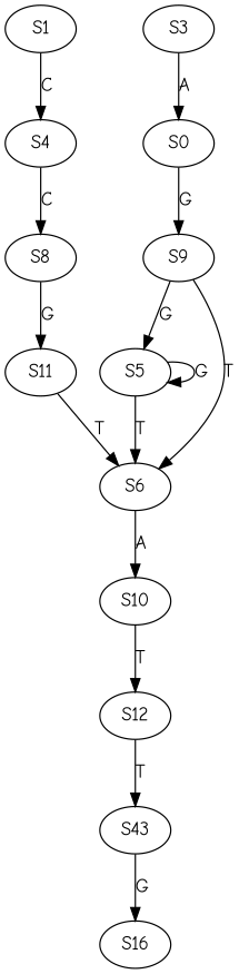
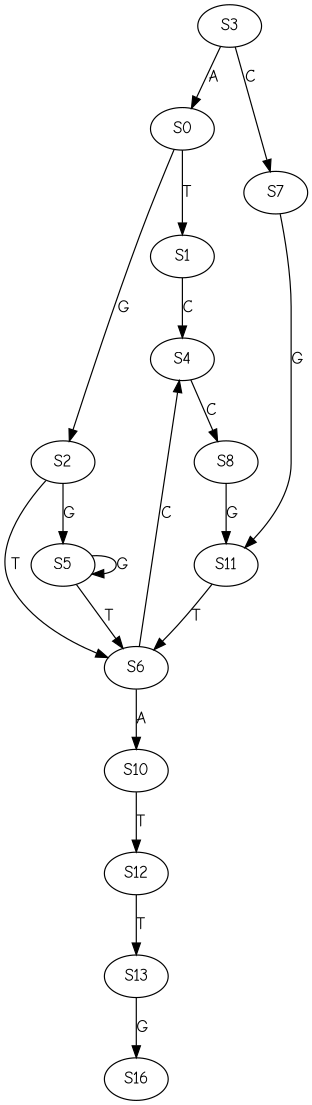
  strict digraph {
    fontname="Comic Neue"
    node [fontname="Comic Neue"]
    edge [fontname="Comic Neue"]
    S0
    S1
-   S2 [label=S9]
+   S2
    S4
    S5
    S6
    S3
+   S7
    S8
    S10
    S11
    S12
-   S13 [label=S43]
+   S13
    n14 [label=S16]
+   S0 -> S1 [label=T]
    S0 -> S2 [label=G]
    S1 -> S4 [label=C]
    S2 -> S5 [label=G]
    S2 -> S6 [label=T]
    S4 -> S8 [label=C]
    S5 -> S5 [label=G]
    S5 -> S6 [label=T]
+   S6 -> S4 [label=C]
    S6 -> S10 [label=A]
    S3 -> S0 [label=A]
+   S3 -> S7 [label=C]
+   S7 -> S11 [label=G]
    S8 -> S11 [label=G]
    S10 -> S12 [label=T]
    S11 -> S6 [label=T]
    S12 -> S13 [label=T]
    S13 -> n14 [label=G]
  }
